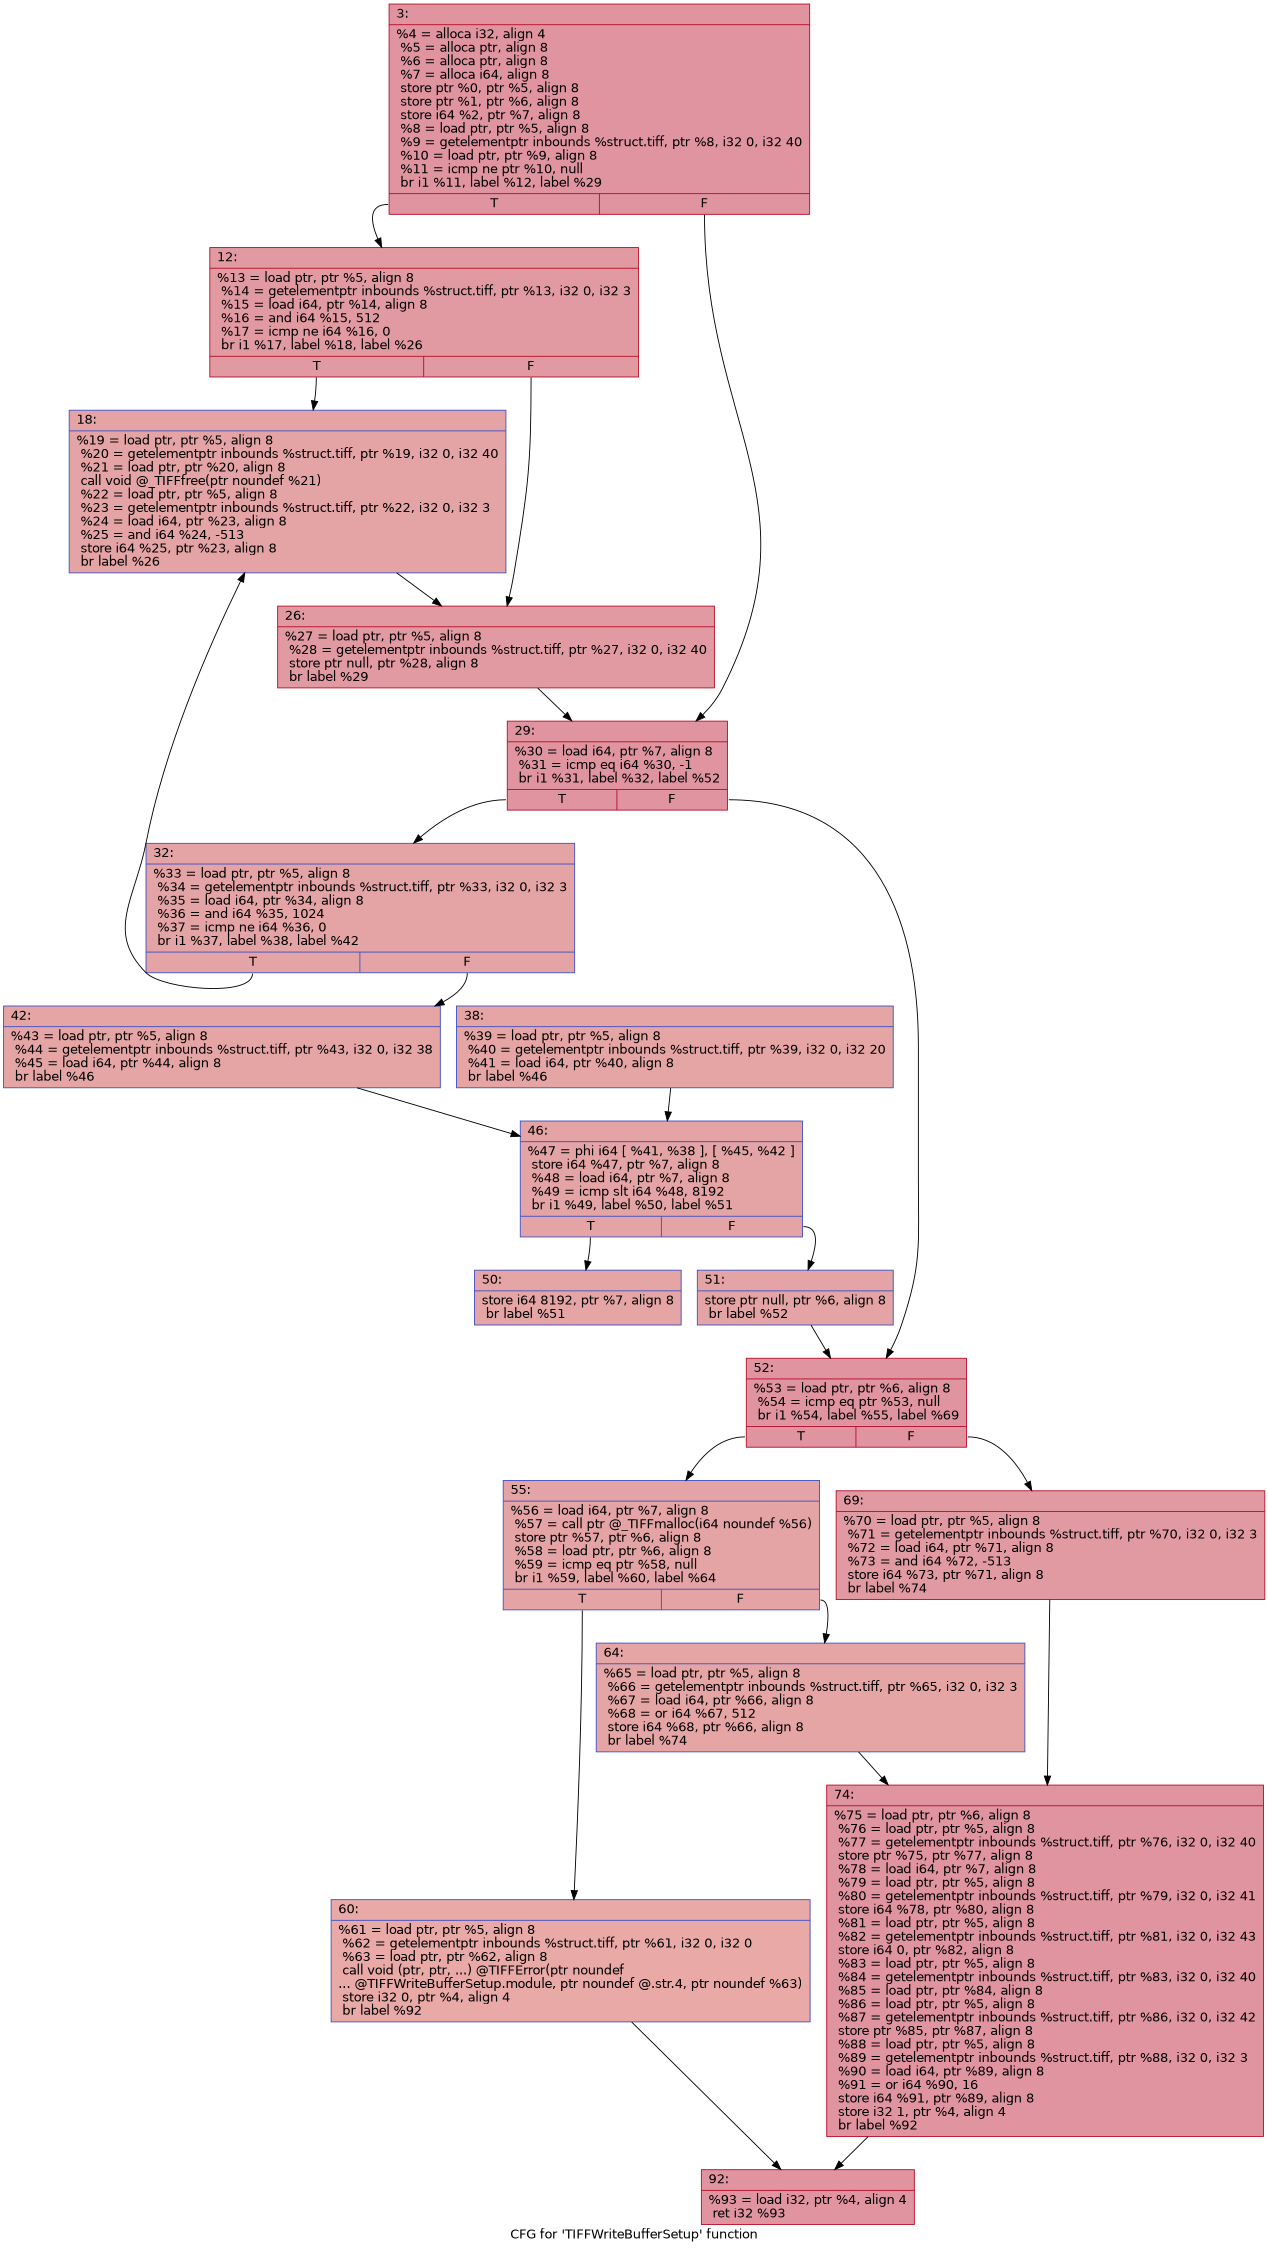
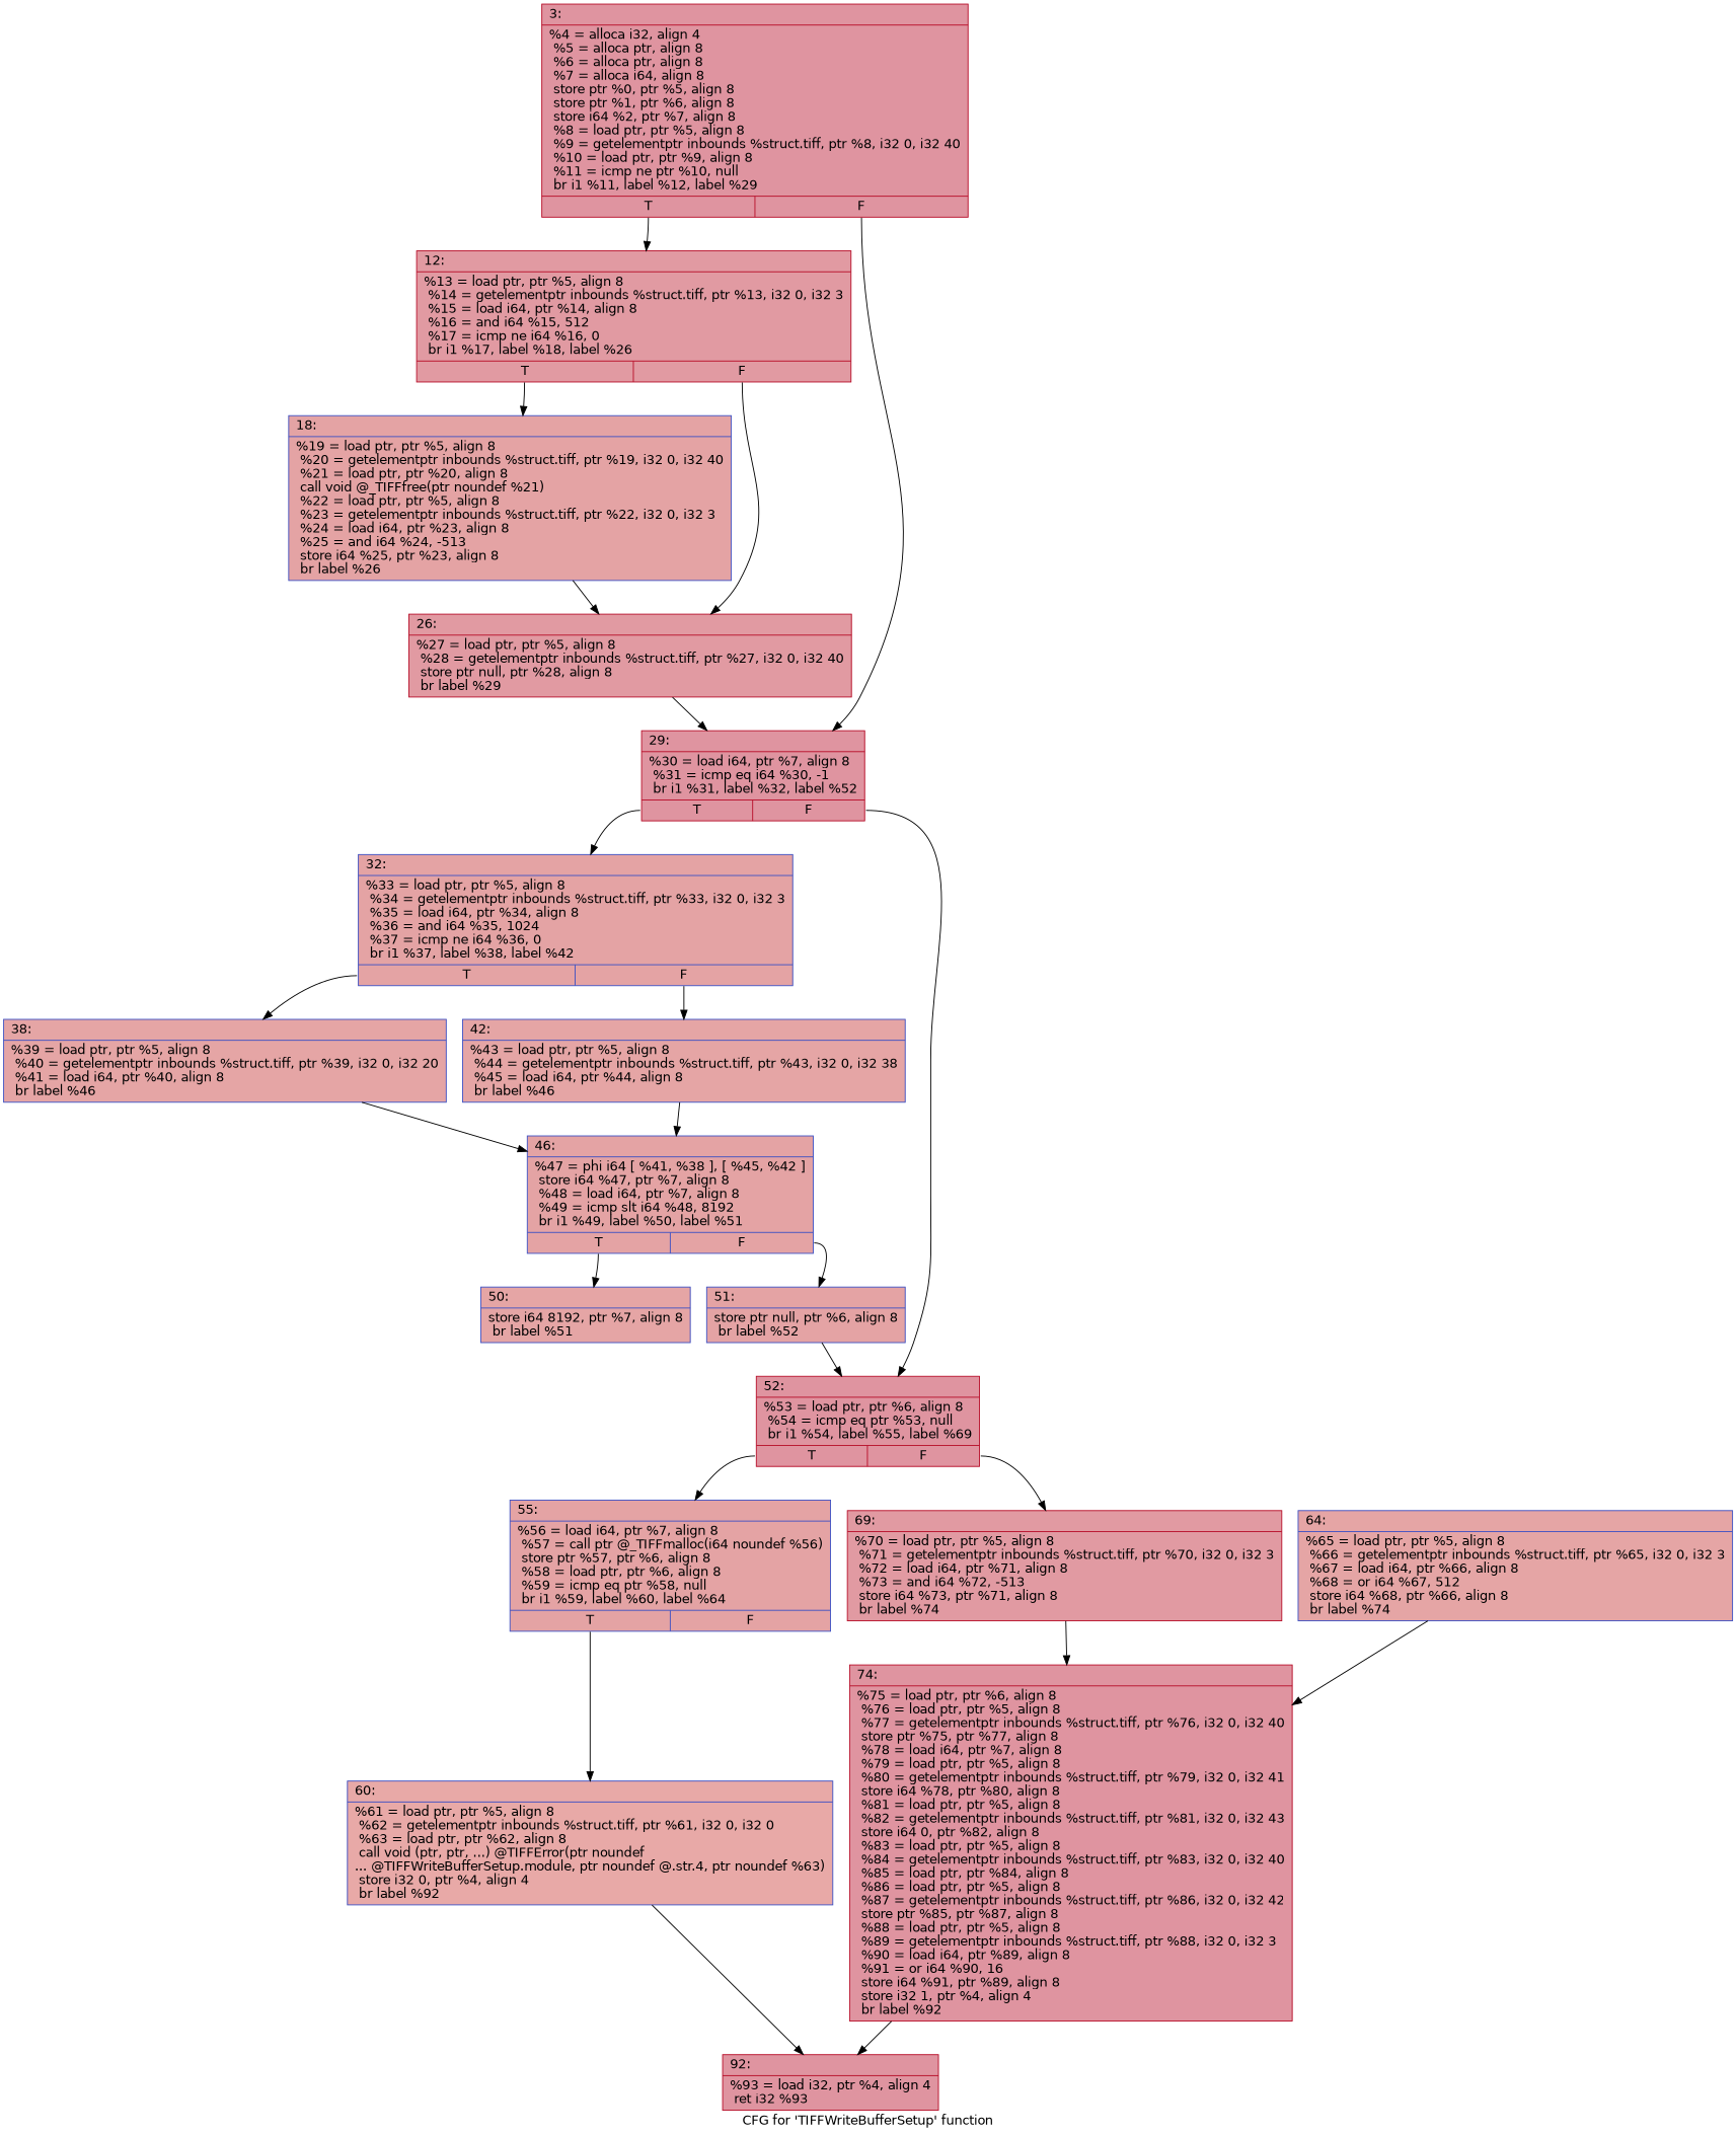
  digraph {
    fontname="DejaVu Sans"
    label="CFG for 'TIFFWriteBufferSetup' function"
    node [color="#3d50c3ff" fillcolor="#b70d2870" fontname="DejaVu Sans" shape=record style=filled]
    edge [fontname="DejaVu Sans"]
    n1 [color="#b70d28ff" label="{3:\l|  %4 = alloca i32, align 4\l  %5 = alloca ptr, align 8\l  %6 = alloca ptr, align 8\l  %7 = alloca i64, align 8\l  store ptr %0, ptr %5, align 8\l  store ptr %1, ptr %6, align 8\l  store i64 %2, ptr %7, align 8\l  %8 = load ptr, ptr %5, align 8\l  %9 = getelementptr inbounds %struct.tiff, ptr %8, i32 0, i32 40\l  %10 = load ptr, ptr %9, align 8\l  %11 = icmp ne ptr %10, null\l  br i1 %11, label %12, label %29\l|{<s0>T|<s1>F}}"]
    n2 [color="#b70d28ff" fillcolor="#bb1b2c70" label="{12:\l|  %13 = load ptr, ptr %5, align 8\l  %14 = getelementptr inbounds %struct.tiff, ptr %13, i32 0, i32 3\l  %15 = load i64, ptr %14, align 8\l  %16 = and i64 %15, 512\l  %17 = icmp ne i64 %16, 0\l  br i1 %17, label %18, label %26\l|{<s0>T|<s1>F}}"]
    n3 [color="#b70d28ff" label="{29:\l|  %30 = load i64, ptr %7, align 8\l  %31 = icmp eq i64 %30, -1\l  br i1 %31, label %32, label %52\l|{<s0>T|<s1>F}}"]
    n4 [fillcolor="#c32e3170" label="{18:\l|  %19 = load ptr, ptr %5, align 8\l  %20 = getelementptr inbounds %struct.tiff, ptr %19, i32 0, i32 40\l  %21 = load ptr, ptr %20, align 8\l  call void @_TIFFfree(ptr noundef %21)\l  %22 = load ptr, ptr %5, align 8\l  %23 = getelementptr inbounds %struct.tiff, ptr %22, i32 0, i32 3\l  %24 = load i64, ptr %23, align 8\l  %25 = and i64 %24, -513\l  store i64 %25, ptr %23, align 8\l  br label %26\l}"]
    n5 [color="#b70d28ff" fillcolor="#bb1b2c70" label="{26:\l|  %27 = load ptr, ptr %5, align 8\l  %28 = getelementptr inbounds %struct.tiff, ptr %27, i32 0, i32 40\l  store ptr null, ptr %28, align 8\l  br label %29\l}"]
    n6 [fillcolor="#c32e3170" label="{32:\l|  %33 = load ptr, ptr %5, align 8\l  %34 = getelementptr inbounds %struct.tiff, ptr %33, i32 0, i32 3\l  %35 = load i64, ptr %34, align 8\l  %36 = and i64 %35, 1024\l  %37 = icmp ne i64 %36, 0\l  br i1 %37, label %38, label %42\l|{<s0>T|<s1>F}}"]
    n7 [color="#b70d28ff" label="{52:\l|  %53 = load ptr, ptr %6, align 8\l  %54 = icmp eq ptr %53, null\l  br i1 %54, label %55, label %69\l|{<s0>T|<s1>F}}"]
    n8 [fillcolor="#c5333470" label="{38:\l|  %39 = load ptr, ptr %5, align 8\l  %40 = getelementptr inbounds %struct.tiff, ptr %39, i32 0, i32 20\l  %41 = load i64, ptr %40, align 8\l  br label %46\l}"]
    n9 [fillcolor="#c5333470" label="{42:\l|  %43 = load ptr, ptr %5, align 8\l  %44 = getelementptr inbounds %struct.tiff, ptr %43, i32 0, i32 38\l  %45 = load i64, ptr %44, align 8\l  br label %46\l}"]
    n10 [fillcolor="#c32e3170" label="{55:\l|  %56 = load i64, ptr %7, align 8\l  %57 = call ptr @_TIFFmalloc(i64 noundef %56)\l  store ptr %57, ptr %6, align 8\l  %58 = load ptr, ptr %6, align 8\l  %59 = icmp eq ptr %58, null\l  br i1 %59, label %60, label %64\l|{<s0>T|<s1>F}}"]
    n11 [color="#b70d28ff" fillcolor="#bb1b2c70" label="{69:\l|  %70 = load ptr, ptr %5, align 8\l  %71 = getelementptr inbounds %struct.tiff, ptr %70, i32 0, i32 3\l  %72 = load i64, ptr %71, align 8\l  %73 = and i64 %72, -513\l  store i64 %73, ptr %71, align 8\l  br label %74\l}"]
    n12 [fillcolor="#c32e3170" label="{46:\l|  %47 = phi i64 [ %41, %38 ], [ %45, %42 ]\l  store i64 %47, ptr %7, align 8\l  %48 = load i64, ptr %7, align 8\l  %49 = icmp slt i64 %48, 8192\l  br i1 %49, label %50, label %51\l|{<s0>T|<s1>F}}"]
    n13 [fillcolor="#ca3b3770" label="{60:\l|  %61 = load ptr, ptr %5, align 8\l  %62 = getelementptr inbounds %struct.tiff, ptr %61, i32 0, i32 0\l  %63 = load ptr, ptr %62, align 8\l  call void (ptr, ptr, ...) @TIFFError(ptr noundef\l... @TIFFWriteBufferSetup.module, ptr noundef @.str.4, ptr noundef %63)\l  store i32 0, ptr %4, align 4\l  br label %92\l}"]
    n14 [fillcolor="#c5333470" label="{64:\l|  %65 = load ptr, ptr %5, align 8\l  %66 = getelementptr inbounds %struct.tiff, ptr %65, i32 0, i32 3\l  %67 = load i64, ptr %66, align 8\l  %68 = or i64 %67, 512\l  store i64 %68, ptr %66, align 8\l  br label %74\l}"]
    n15 [color="#b70d28ff" label="{74:\l|  %75 = load ptr, ptr %6, align 8\l  %76 = load ptr, ptr %5, align 8\l  %77 = getelementptr inbounds %struct.tiff, ptr %76, i32 0, i32 40\l  store ptr %75, ptr %77, align 8\l  %78 = load i64, ptr %7, align 8\l  %79 = load ptr, ptr %5, align 8\l  %80 = getelementptr inbounds %struct.tiff, ptr %79, i32 0, i32 41\l  store i64 %78, ptr %80, align 8\l  %81 = load ptr, ptr %5, align 8\l  %82 = getelementptr inbounds %struct.tiff, ptr %81, i32 0, i32 43\l  store i64 0, ptr %82, align 8\l  %83 = load ptr, ptr %5, align 8\l  %84 = getelementptr inbounds %struct.tiff, ptr %83, i32 0, i32 40\l  %85 = load ptr, ptr %84, align 8\l  %86 = load ptr, ptr %5, align 8\l  %87 = getelementptr inbounds %struct.tiff, ptr %86, i32 0, i32 42\l  store ptr %85, ptr %87, align 8\l  %88 = load ptr, ptr %5, align 8\l  %89 = getelementptr inbounds %struct.tiff, ptr %88, i32 0, i32 3\l  %90 = load i64, ptr %89, align 8\l  %91 = or i64 %90, 16\l  store i64 %91, ptr %89, align 8\l  store i32 1, ptr %4, align 4\l  br label %92\l}"]
    n16 [fillcolor="#c5333470" label="{50:\l|  store i64 8192, ptr %7, align 8\l  br label %51\l}"]
    n17 [fillcolor="#c32e3170" label="{51:\l|  store ptr null, ptr %6, align 8\l  br label %52\l}"]
    n18 [color="#b70d28ff" label="{92:\l|  %93 = load i32, ptr %4, align 4\l  ret i32 %93\l}"]
    n1 -> n2 [tailport=s0]
    n1 -> n3 [tailport=s1]
    n2 -> n4 [tailport=s0]
    n2 -> n5 [tailport=s1]
    n3 -> n6 [tailport=s0]
    n3 -> n7 [tailport=s1]
    n4 -> n5
    n5 -> n3
-   n6 -> n4 [tailport=s0]
+   n6 -> n8 [tailport=s0]
    n6 -> n9 [tailport=s1]
    n7 -> n10 [tailport=s0]
    n7 -> n11 [tailport=s1]
    n8 -> n12
    n9 -> n12
    n10 -> n13 [tailport=s0]
-   n10 -> n14 [tailport=s1]
    n11 -> n15
    n12 -> n16 [tailport=s0]
    n12 -> n17 [tailport=s1]
    n13 -> n18
    n14 -> n15
    n15 -> n18
    n17 -> n7
  }
